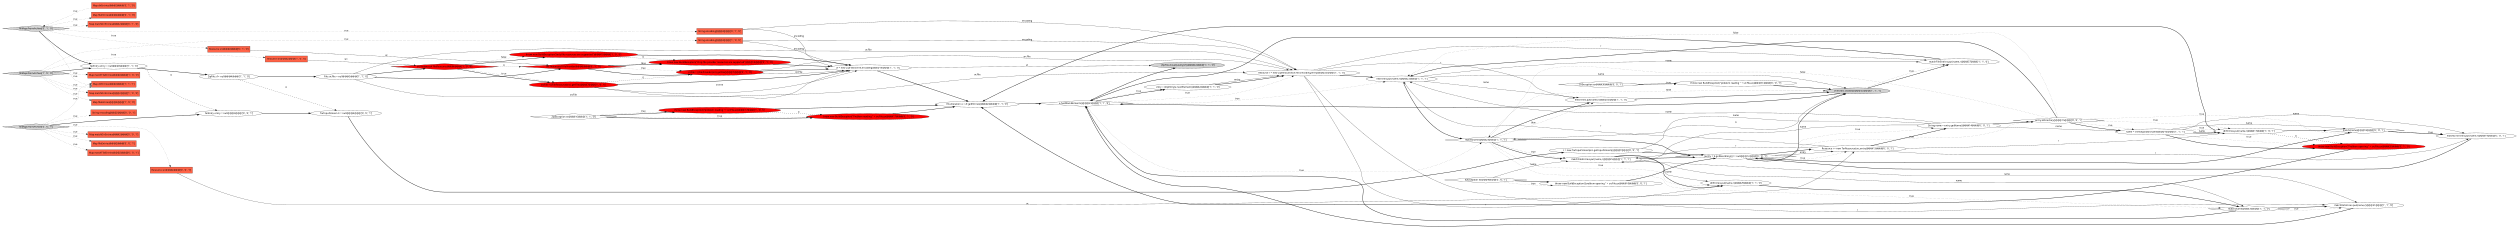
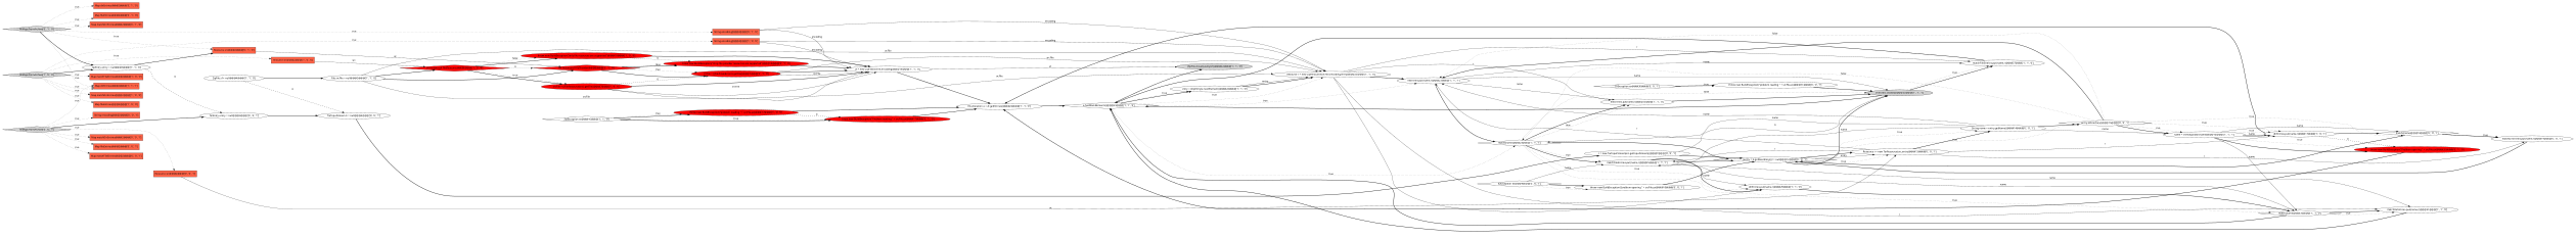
  digraph {
    fontname="Noto Sans"
    rankdir=LR
    node [fillcolor=white fontname="Noto Sans" shape=ellipse style=filled]
    edge [fontname="Noto Sans" style=bold]
    n1 [fillcolor=lightgray label="fillMapsFromArchive['0', '1', '0']" shape=diamond]
    n2 [fillcolor=tomato label="Resource src@@@2@@@['0', '1', '0']" shape=box]
    n3 [label="ZipEntry entry = null@@@3@@@['1', '1', '0']"]
    n4 [fillcolor=tomato label="Map dirEntries@@@2@@@['0', '1', '0']" shape=box]
    n5 [fillcolor=tomato label="String encoding@@@2@@@['0', '1', '0']" shape=box]
    n6 [fillcolor=tomato label="Map fileEntries@@@2@@@['0', '1', '0']" shape=box]
    n7 [fillcolor=tomato label="Map dirEntries@@@2@@@['1', '1', '1']" shape=box]
    n8 [fillcolor=tomato label="Map matchDirEntries@@@2@@@['0', '1', '0']" shape=box]
    n9 [fillcolor=red label="src instanceof FileProvider@@@6@@@['0', '1', '0']" shape=diamond]
    n10 [label="ZipFile zf = null@@@4@@@['1', '1', '0']"]
    n11 [label="TarEntry entry = null@@@3@@@['0', '0', '1']"]
    n12 [label="zf = new ZipFile(srcFile,encoding)@@@14@@@['1', '1', '0']"]
    n13 [label="Resource r = new ZipResource(srcFile,encoding,entry)@@@25@@@['1', '1', '0']"]
    n14 [label="IOException ex@@@30@@@['0', '0', '1']" shape=diamond]
    n15 [label="throw new BuildException(\"problem reading \" + srcFile,ex)@@@31@@@['0', '0', '1']"]
    n16 [fillcolor=lightgray label="{FileUtils.close(ti)}@@@33@@@['1', '1', '1']"]
    n17 [fillcolor=tomato label="Resource src@@@2@@@['0', '0', '1']" shape=box]
    n18 [label="Resource r = new TarResource(src,entry)@@@13@@@['0', '0', '1']"]
    n19 [label="matchFileEntries.put(name,r)@@@25@@@['1', '1', '1']"]
    n20 [label="dirEntries.put(name,r)@@@17@@@['1', '0', '1']"]
    n21 [label="fileEntries.put(name,r)@@@23@@@['1', '1', '1']"]
    n22 [label="matchDirEntries.put(name,r)@@@19@@@['0', '0', '1']"]
    n23 [label="String name = entry.getName()@@@14@@@['0', '0', '1']"]
    n24 [fillcolor=red label="src instanceof FileResource@@@6@@@['1', '0', '0']" shape=diamond]
    n25 [fillcolor=red label="srcFile = ((FileResource)src).getFile()@@@7@@@['1', '0', '0']"]
    n26 [fillcolor=red label="throw new BuildException(\"only file resources are supported\")@@@10@@@['1', '0', '0']"]
    n27 [fillcolor=red label="srcFile = ((FileProvider)src).getFile()@@@7@@@['0', '1', '0']"]
    n28 [fillcolor=red label="throw new BuildException(\"Only file provider resources are supported\")@@@10@@@['0', '1', '0']"]
    n29 [fillcolor=tomato label="String encoding@@@2@@@['1', '0', '0']" shape=box]
    n30 [label="Enumeration e = zf.getEntries()@@@22@@@['1', '1', '0']"]
    n31 [fillcolor=lightgray label="{ZipFile.closeQuietly(zf)}@@@42@@@['1', '1', '0']"]
    n32 [label="dirEntries.put(name,r)@@@29@@@['1', '1', '0']"]
    n33 [label="matchDirEntries.put(name,r)@@@31@@@['1', '1', '0']"]
    n34 [label="fileEntries.put(name,r)@@@35@@@['1', '1', '0']"]
    n35 [label="matchFileEntries.put(name,r)@@@37@@@['1', '1', '0']"]
    n36 [label="IOException ex@@@9@@@['0', '0', '1']" shape=diamond]
    n37 [label="throw new BuildException(\"problem opening \" + srcFile,ex)@@@10@@@['0', '0', '1']"]
    n38 [label="(entry = ti.getNextEntry()) != null@@@12@@@['0', '0', '1']" shape=diamond]
    n39 [label="e.hasMoreElements()@@@23@@@['1', '1', '0']" shape=diamond]
    n40 [fillcolor=red label="throw new BuildException(\"Problem reading \" + srcFile,ex)@@@17@@@['0', '1', '0']"]
    n41 [fillcolor=tomato label="Resource src@@@2@@@['1', '0', '0']" shape=box]
    n42 [fillcolor=tomato label="Map matchDirEntries@@@2@@@['1', '0', '0']" shape=box]
    n43 [label="match(name)@@@30@@@['1', '1', '0']" shape=diamond]
    n44 [label="match(name)@@@24@@@['1', '1', '1']" shape=diamond]
    n45 [label="entry = (ZipEntry)e.nextElement()@@@24@@@['1', '1', '0']"]
    n46 [label="TarInputStream ti = null@@@4@@@['0', '0', '1']"]
    n47 [label="File srcFile = null@@@5@@@['1', '1', '0']"]
    n48 [label="entry.isDirectory()@@@15@@@['0', '0', '1']" shape=diamond]
    n49 [fillcolor=red label="throw new BuildException(\"problem reading \" + srcFile,ex)@@@17@@@['1', '0', '0']"]
    n50 [label="ti = new TarInputStream(src.getInputStream())@@@7@@@['0', '0', '1']"]
    n51 [label="match(name)@@@18@@@['0', '0', '1']" shape=diamond]
    n52 [label="name = trimSeparator(name)@@@16@@@['1', '1', '1']"]
    n53 [fillcolor=red label="throw new BuildException(\"Problem opening \" + srcFile,ex)@@@20@@@['0', '1', '0']"]
    n54 [fillcolor=tomato label="Map fileEntries@@@2@@@['1', '0', '0']" shape=box]
    n55 [fillcolor=tomato label="Map matchDirEntries@@@2@@@['0', '0', '1']" shape=box]
    n56 [fillcolor=tomato label="Map matchFileEntries@@@2@@@['1', '0', '0']" shape=box]
    n57 [fillcolor=lightgray label="fillMapsFromArchive['1', '0', '0']" shape=diamond]
    n58 [fillcolor=tomato label="Map fileEntries@@@2@@@['0', '0', '1']" shape=box]
    n59 [fillcolor=lightgray label="fillMapsFromArchive['0', '0', '1']" shape=diamond]
    n60 [fillcolor=tomato label="Map matchFileEntries@@@2@@@['0', '0', '1']" shape=box]
    n61 [fillcolor=tomato label="String encoding@@@2@@@['0', '0', '1']" shape=box]
    n62 [label="ZipException ex@@@16@@@['1', '1', '0']" shape=diamond]
    n1 -> n2 [label=true style=dotted]
    n1 -> n3
-   n4 -> n1 [label=true style=dotted]
+   n1 -> n4 [label=true style=dotted]
    n1 -> n5 [label=true style=dotted]
    n1 -> n6 [label=true style=dotted]
    n1 -> n7 [label=true style=dotted]
    n1 -> n8 [label=true style=dotted]
    n2 -> n9 [label=src style=solid]
-   n3 -> n10
+   n3 -> n2
    n3 -> n11 [label=0 style=dashed]
    n5 -> n12 [label=encoding style=solid]
    n5 -> n13 [label=encoding style=solid]
    n9 -> n27
    n9 -> n27 [label=true style=dotted]
    n9 -> n28
    n9 -> n28 [label=false style=dotted]
    n10 -> n46 [label=0 style=dashed]
    n10 -> n47
    n11 -> n46
    n12 -> n30
    n12 -> n31 [label=zf style=solid]
    n13 -> n21
    n13 -> n32 [label=r style=solid]
    n13 -> n33 [label=r style=solid]
    n13 -> n34 [label=r style=solid]
    n13 -> n35 [label=r style=solid]
    n14 -> n15 [label=true style=dotted]
    n14 -> n15
    n15 -> n16
    n16 -> n35
    n16 -> n35 [label=true style=dotted]
    n16 -> n39
    n17 -> n18 [label=src style=solid]
    n18 -> n19 [label=r style=solid]
    n18 -> n20 [label=r style=solid]
    n18 -> n21 [label=r style=solid]
    n18 -> n22 [label=r style=solid]
    n18 -> n23
    n19 -> n32
    n19 -> n32 [label=name style=solid]
    n19 -> n33 [label=name style=solid]
    n19 -> n38
    n19 -> n43 [label=name style=solid]
    n20 -> n30
    n20 -> n51
    n20 -> n53 [label=0 style=dashed]
    n21 -> n16 [label=name style=solid]
    n21 -> n34 [label=name style=solid]
    n21 -> n35 [label=name style=solid]
    n21 -> n44
    n22 -> n38
    n23 -> n19 [label=name style=solid]
    n23 -> n21 [label=name style=solid]
    n23 -> n44 [label=name style=solid]
    n23 -> n48
    n23 -> n52 [label=name style=solid]
    n24 -> n9 [label=0 style=dashed]
    n24 -> n25
    n24 -> n25 [label=true style=dotted]
    n24 -> n26
    n24 -> n26 [label=false style=dotted]
    n25 -> n12 [label=srcFile style=solid]
    n25 -> n12
    n25 -> n13 [label=srcFile style=solid]
    n25 -> n27 [label=0 style=dashed]
    n26 -> n12
    n26 -> n28 [label=0 style=dashed]
    n27 -> n12
    n27 -> n12 [label=srcFile style=solid]
    n27 -> n13 [label=srcFile style=solid]
    n28 -> n12
    n29 -> n12 [label=encoding style=solid]
    n29 -> n13 [label=encoding style=solid]
    n30 -> n39
    n32 -> n43
    n33 -> n39
    n34 -> n16
    n35 -> n39
    n36 -> n19 [label=name style=solid]
    n36 -> n37 [label=true style=dotted]
    n36 -> n37
    n37 -> n38
    n38 -> n16
    n38 -> n18 [label=true style=dotted]
    n38 -> n18
    n38 -> n18 [label=entry style=solid]
    n38 -> n23 [label=true style=dotted]
    n38 -> n48 [label=true style=dotted]
    n39 -> n13 [label=true style=dotted]
    n39 -> n21 [label=true style=dotted]
    n39 -> n31
    n39 -> n44 [label=true style=dotted]
    n39 -> n45
    n39 -> n45 [label=true style=dotted]
    n40 -> n30
    n41 -> n24 [label=src style=solid]
    n43 -> n33 [label=true style=dotted]
    n43 -> n33
    n43 -> n39
    n44 -> n16 [label=false style=dotted]
    n44 -> n19 [label=true style=dotted]
    n44 -> n19
    n44 -> n32 [label=true style=dotted]
    n44 -> n34
    n44 -> n34 [label=false style=dotted]
    n44 -> n38
    n44 -> n43 [label=true style=dotted]
    n45 -> n13 [label=entry style=solid]
    n45 -> n13
    n46 -> n50
    n47 -> n9
    n47 -> n12 [label=srcFile style=solid]
    n47 -> n13 [label=srcFile style=solid]
    n47 -> n24
    n48 -> n20 [label=true style=dotted]
    n48 -> n21 [label=false style=dotted]
    n48 -> n21
    n48 -> n44 [label=false style=dotted]
    n48 -> n51 [label=true style=dotted]
    n48 -> n52
    n48 -> n52 [label=true style=dotted]
    n49 -> n30
    n49 -> n40 [label=0 style=dashed]
    n50 -> n16 [label=ti style=solid]
    n50 -> n38
    n51 -> n22 [label=true style=dotted]
    n51 -> n22
    n51 -> n38
    n52 -> n20 [label=true style=dotted]
    n52 -> n20 [label=name style=solid]
    n52 -> n20
-   n52 -> n22 [label=name style=solid]
+   n52 -> n43 [label=name style=solid]
    n52 -> n51 [label=name style=solid]
    n52 -> n53 [label=true style=dotted]
    n52 -> n53
    n53 -> n30
    n57 -> n3
    n57 -> n7 [label=true style=dotted]
    n57 -> n29 [label=true style=dotted]
    n57 -> n41 [label=true style=dotted]
    n57 -> n42 [label=true style=dotted]
    n57 -> n54 [label=true style=dotted]
    n57 -> n56 [label=true style=dotted]
    n59 -> n7 [label=true style=dotted]
    n59 -> n11
    n59 -> n17 [label=true style=dotted]
    n59 -> n55 [label=true style=dotted]
    n59 -> n58 [label=true style=dotted]
    n59 -> n60 [label=true style=dotted]
    n59 -> n61 [label=true style=dotted]
    n62 -> n40 [label=true style=dotted]
    n62 -> n40
    n62 -> n49 [label=true style=dotted]
    n62 -> n49
  }
